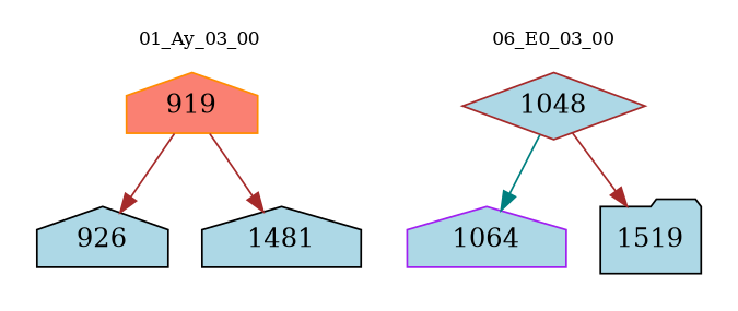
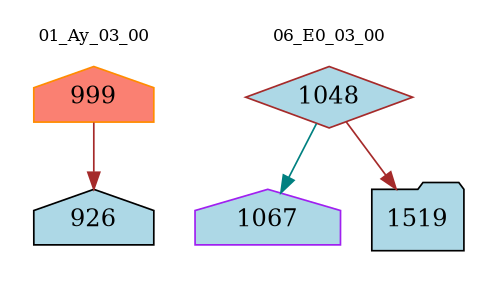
  digraph {
    node [color=black fillcolor=lightblue shape=house style=filled]
    edge [color=brown]
-   n1 [color=darkorange fillcolor=salmon label=919]
+   n1 [color=darkorange fillcolor=salmon label=999]
    n2 [label=926]
-   n3 [label=1481]
    n4 [color=brown label=1048 shape=diamond]
-   n5 [color=purple label=1064]
+   n5 [color=purple label=1067]
    n6 [label=1519 shape=folder]
    subgraph cluster_1 {
      color=white
      fontsize=10
      label="01_Ay_03_00"
      n1
      n2
-     n3
    }
    subgraph cluster_2 {
      color=white
      fontsize=10
      label="06_E0_03_00"
      n4
      n5
      n6
    }
    n1 -> n2
-   n1 -> n3
    n4 -> n5 [color=teal]
    n4 -> n6
  }
